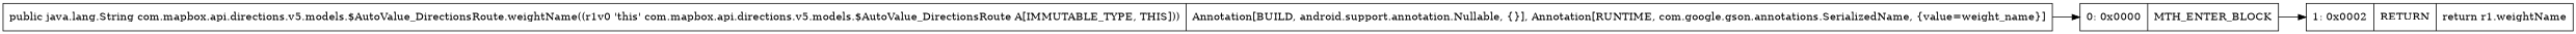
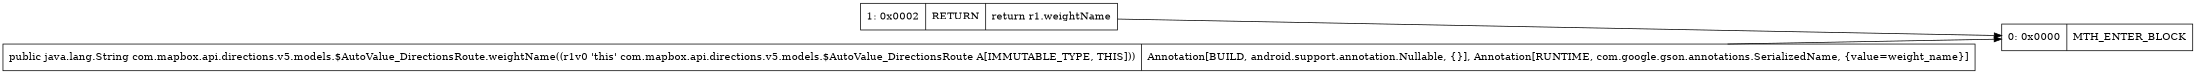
  digraph {
    rankdir=LR
    node [shape=record]
    n1 [label="{0\:\ 0x0000|MTH_ENTER_BLOCK\l}"]
    n2 [label="{1\:\ 0x0002|RETURN\l|return r1.weightName\l}"]
    n3 [label="{public java.lang.String com.mapbox.api.directions.v5.models.$AutoValue_DirectionsRoute.weightName((r1v0 'this' com.mapbox.api.directions.v5.models.$AutoValue_DirectionsRoute A[IMMUTABLE_TYPE, THIS]))  | Annotation[BUILD, android.support.annotation.Nullable, \{\}], Annotation[RUNTIME, com.google.gson.annotations.SerializedName, \{value=weight_name\}]\l}"]
-   n1 -> n2
+   n2 -> n1
    n3 -> n1
  }
